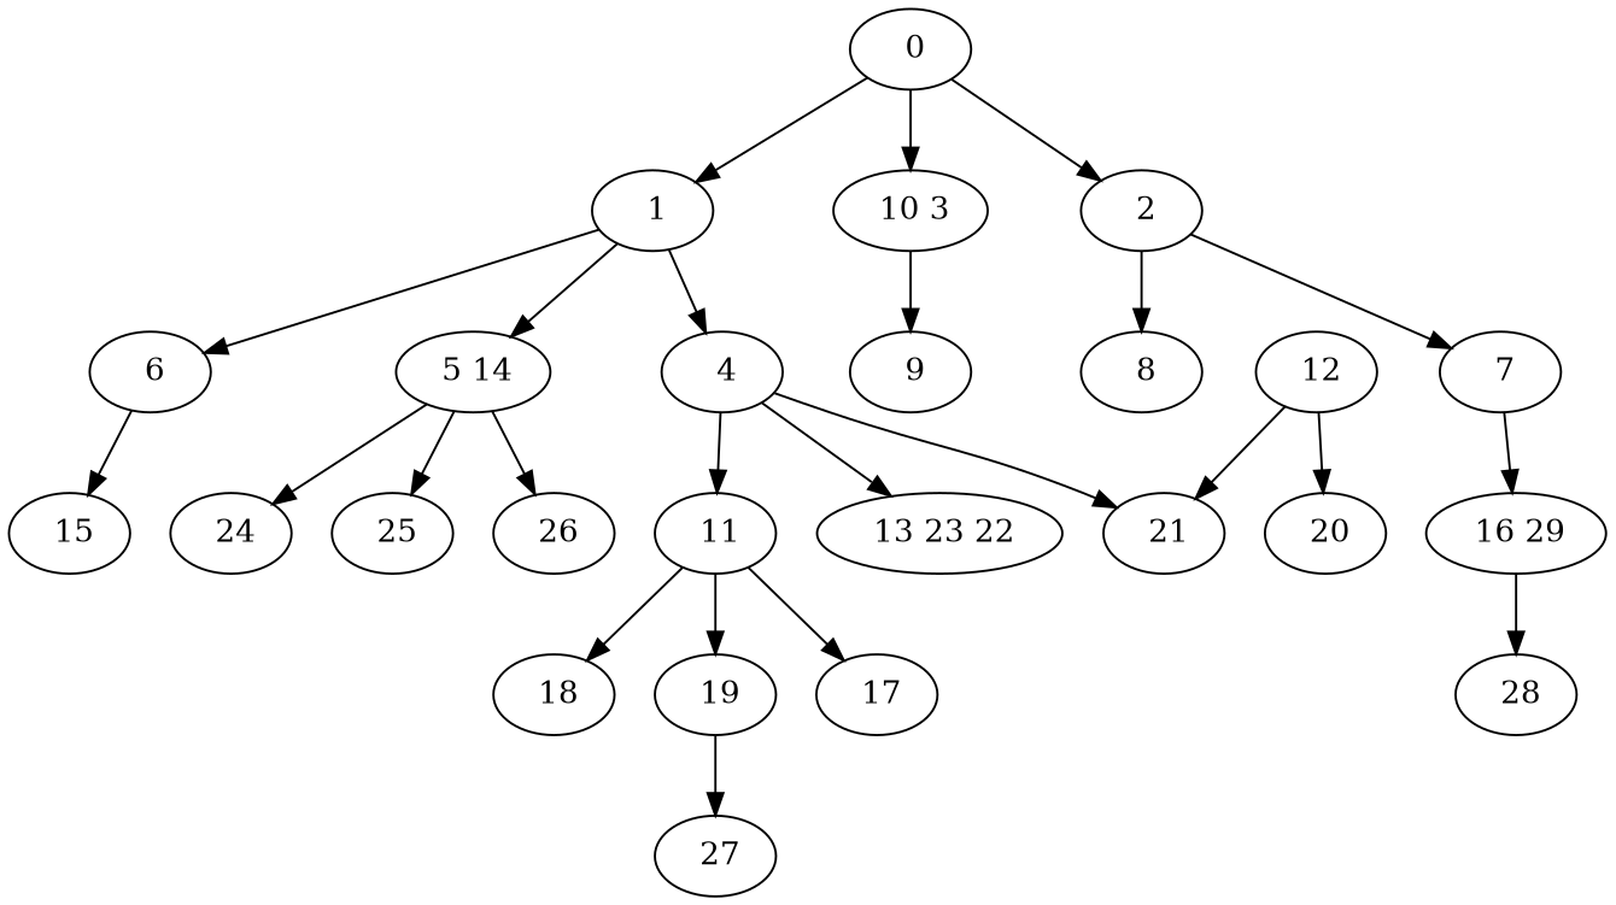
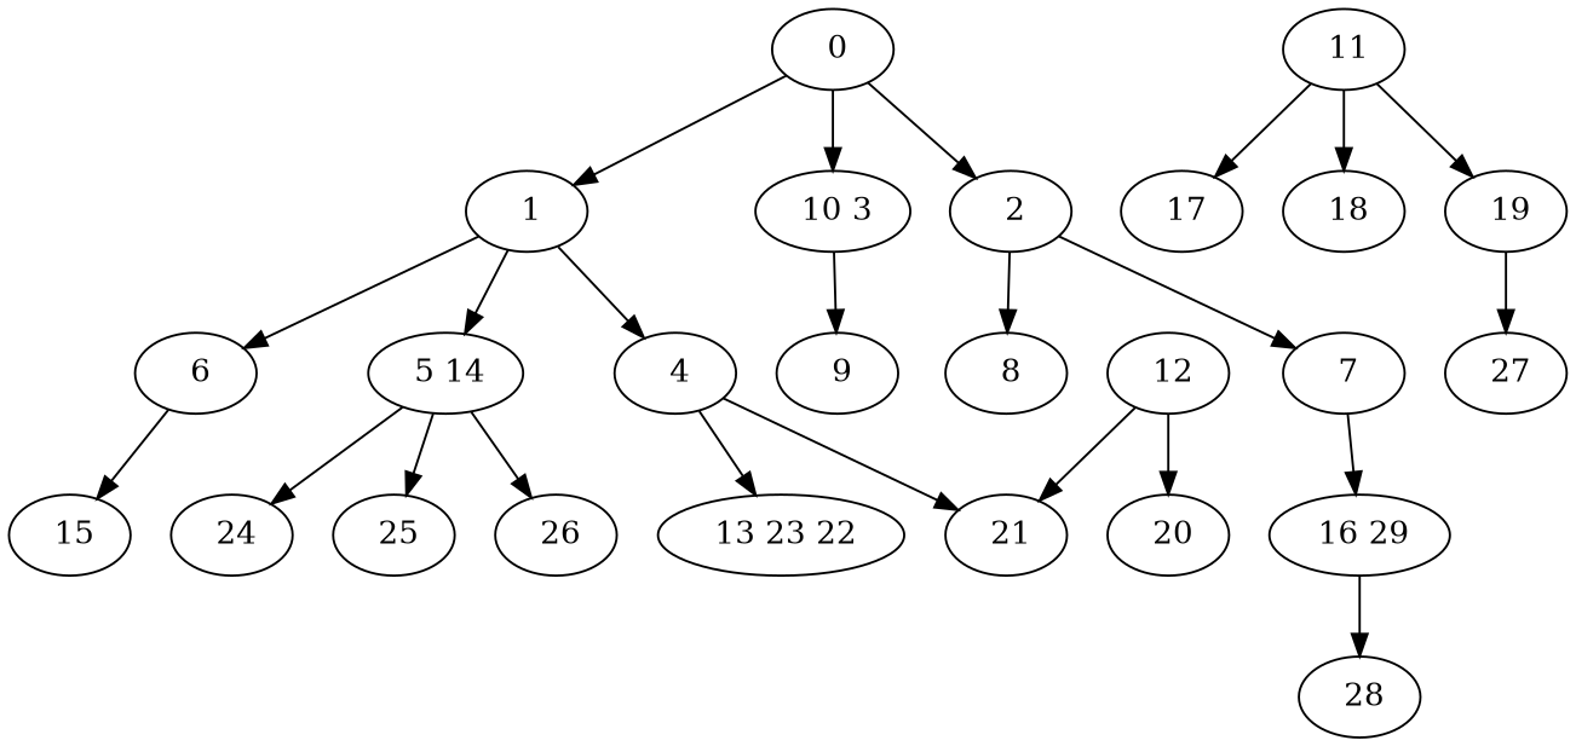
  digraph {
    " 0"
    " 1"
    " 10 3"
    " 2"
    " 4"
    " 6"
    " 5 14"
    " 9"
    " 7"
    " 8"
    " 13 23 22"
    " 11"
    " 21"
    " 15"
    " 24"
    " 25"
    " 26"
    " 16 29"
    " 12"
    " 20"
    " 17"
    " 18"
    " 19"
    " 27"
    " 28"
    " 0" -> " 1"
    " 0" -> " 10 3"
    " 0" -> " 2"
    " 1" -> " 4"
    " 1" -> " 6"
    " 1" -> " 5 14"
    " 10 3" -> " 9"
    " 2" -> " 7"
    " 2" -> " 8"
    " 4" -> " 13 23 22"
-   " 4" -> " 11"
    " 4" -> " 21"
    " 6" -> " 15"
    " 5 14" -> " 24"
    " 5 14" -> " 25"
    " 5 14" -> " 26"
    " 7" -> " 16 29"
    " 11" -> " 17"
    " 11" -> " 18"
    " 11" -> " 19"
    " 16 29" -> " 28"
    " 12" -> " 21"
    " 12" -> " 20"
    " 19" -> " 27"
  }
